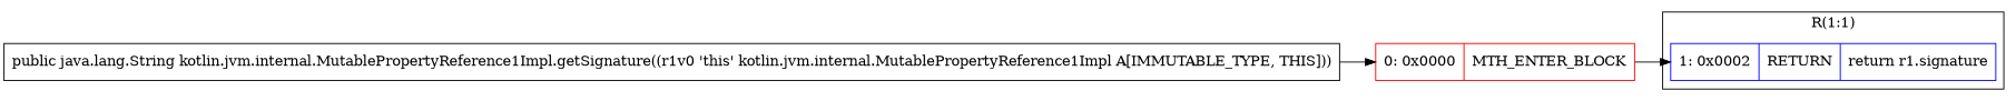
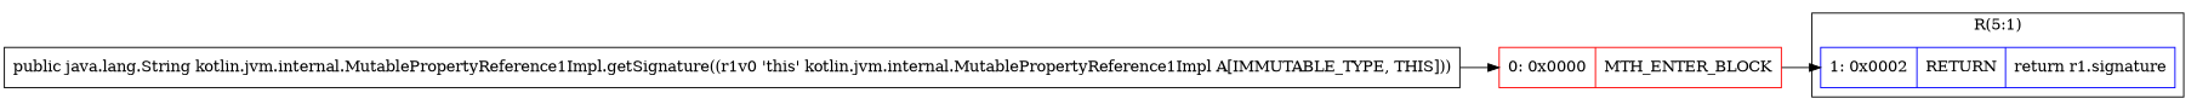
  digraph {
    rankdir=LR
    node [shape=record]
    n1 [color=blue label="{1\:\ 0x0002|RETURN\l|return r1.signature\l}"]
    n2 [color=red label="{0\:\ 0x0000|MTH_ENTER_BLOCK\l}"]
    n3 [label="{public java.lang.String kotlin.jvm.internal.MutablePropertyReference1Impl.getSignature((r1v0 'this' kotlin.jvm.internal.MutablePropertyReference1Impl A[IMMUTABLE_TYPE, THIS])) }"]
    subgraph cluster_1 {
-     label="R(1:1)"
+     label="R(5:1)"
      n1
    }
    n2 -> n1
    n3 -> n2
  }
